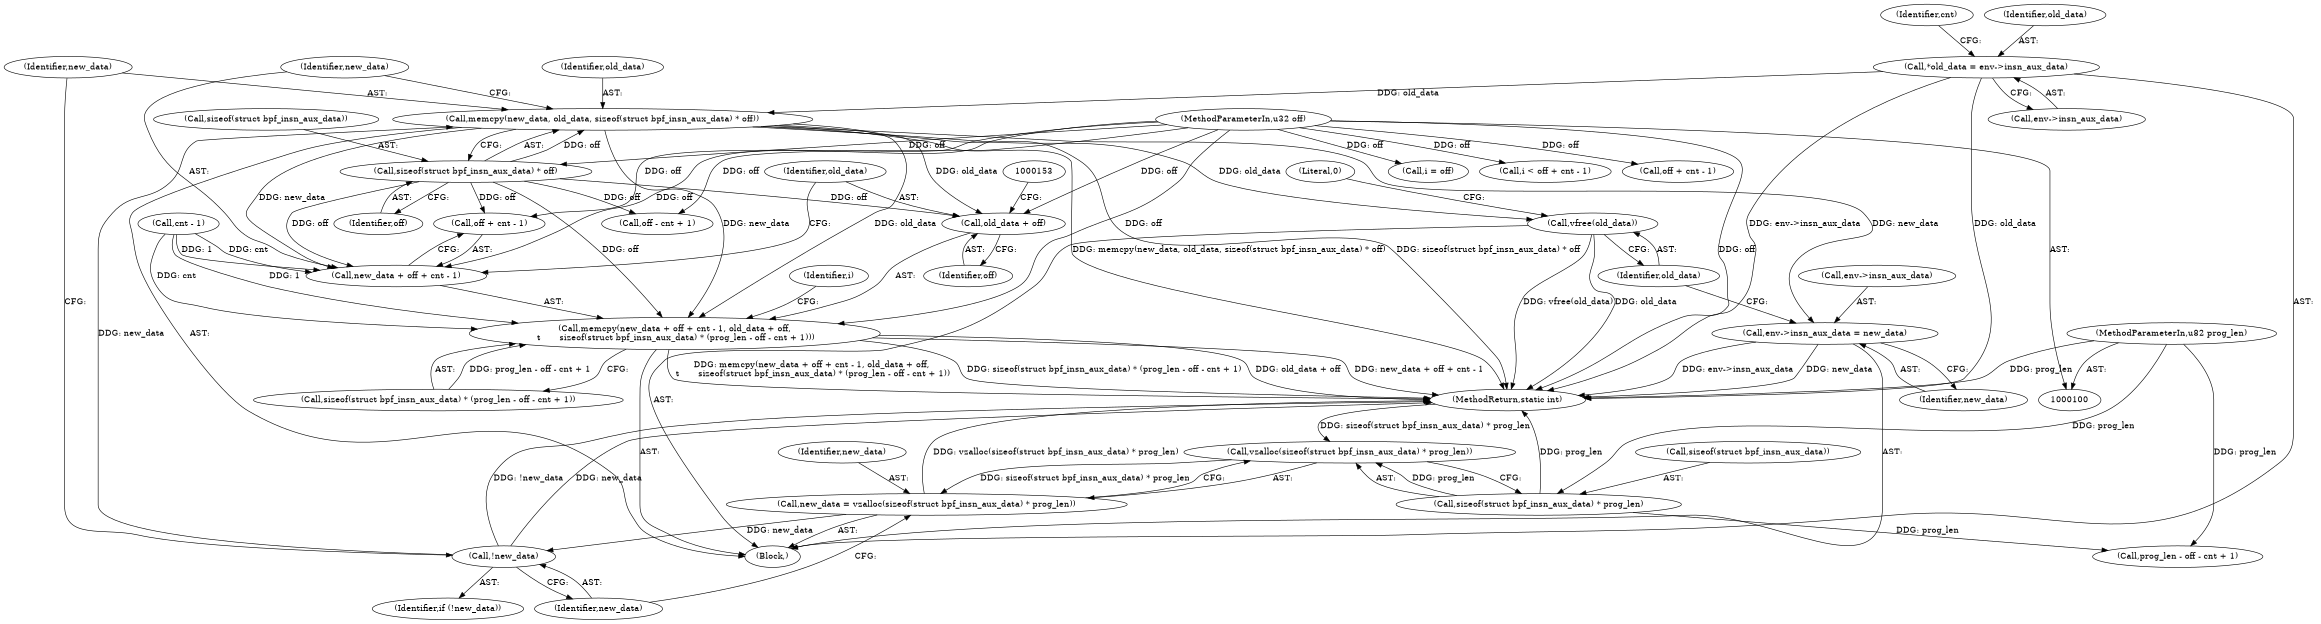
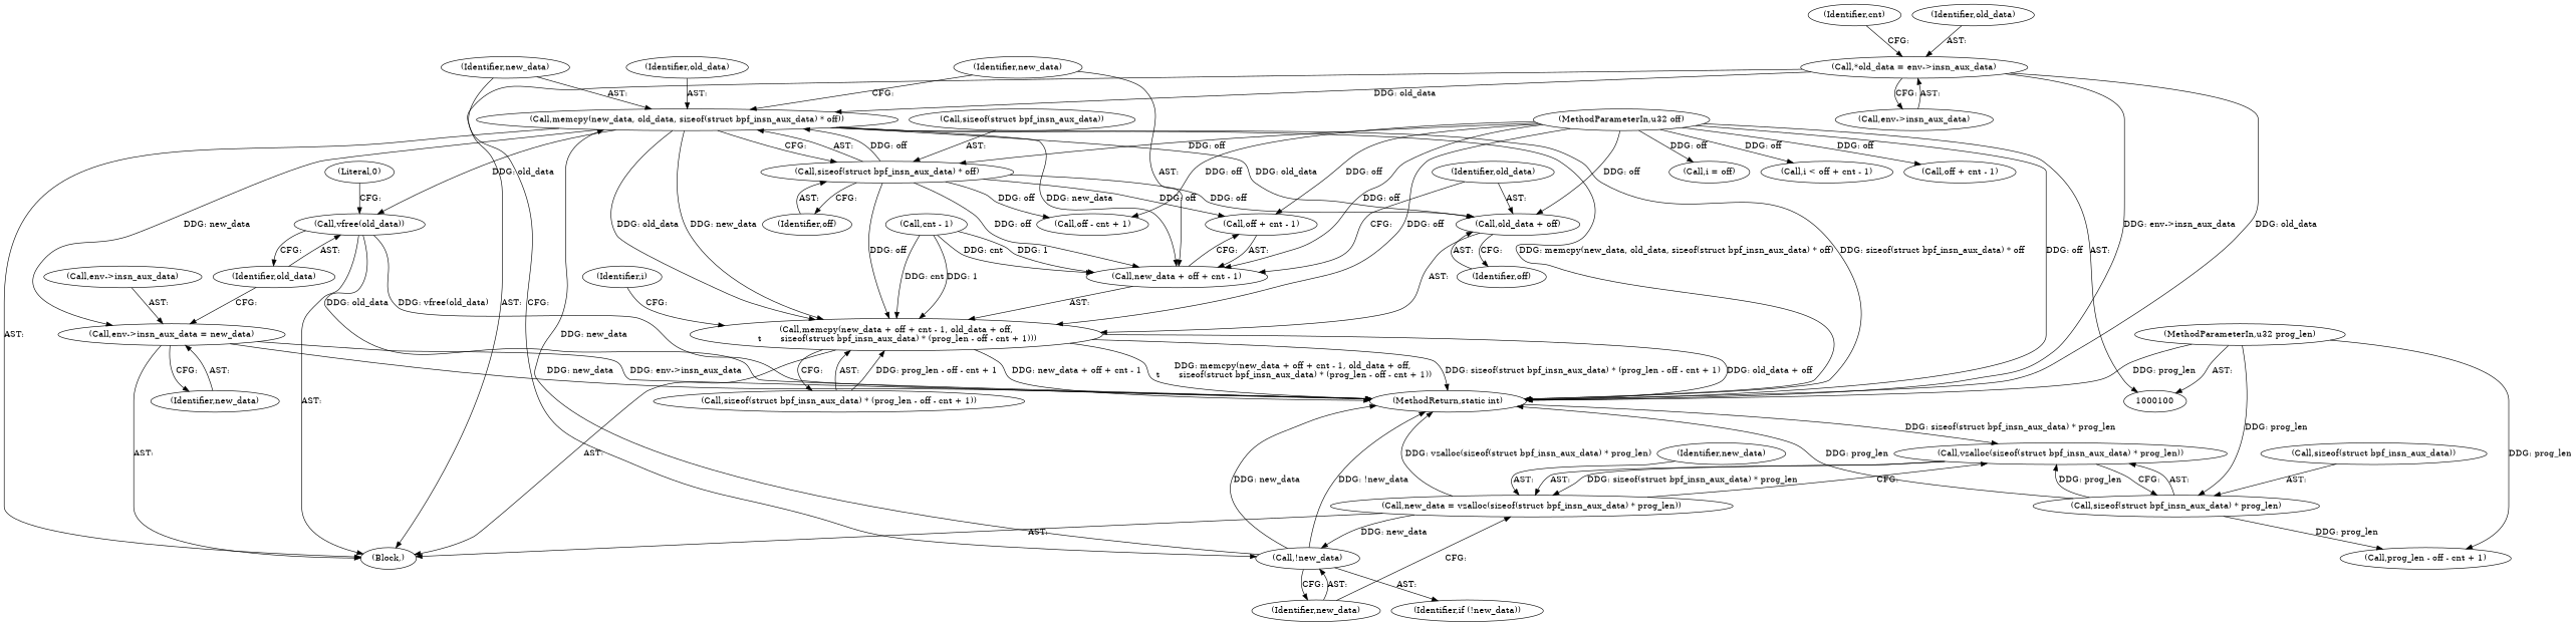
  digraph {
    n1 [label="(Call,memcpy(new_data, old_data, sizeof(struct bpf_insn_aux_data) * off))"]
    n2 [label="(Call,sizeof(struct bpf_insn_aux_data) * off)"]
    n3 [label="(Call,memcpy(new_data + off + cnt - 1, old_data + off,\n \t       sizeof(struct bpf_insn_aux_data) * (prog_len - off - cnt + 1)))"]
    n4 [label="(Call,new_data + off + cnt - 1)"]
    n5 [label="(Call,old_data + off)"]
    n6 [label="(Call,env->insn_aux_data = new_data)"]
    n7 [label="(Call,vfree(old_data))"]
    n8 [label="(Block,)"]
    n9 [label="(MethodReturn,static int)"]
    n10 [label="(Call,off - cnt + 1)"]
    n11 [label="(Identifier,off)"]
    n12 [label="(Call,off + cnt - 1)"]
    n13 [label="(Call,sizeof(struct bpf_insn_aux_data) * (prog_len - off - cnt + 1))"]
    n14 [label="(Identifier,off)"]
    n15 [label="(Identifier,new_data)"]
    n16 [label="(Identifier,old_data)"]
    n17 [label="(Call,vzalloc(sizeof(struct bpf_insn_aux_data) * prog_len))"]
    n18 [label="(Call,!new_data)"]
    n19 [label="(Identifier,new_data)"]
    n20 [label="(Identifier,if (!new_data))"]
    n21 [label="(Call,new_data = vzalloc(sizeof(struct bpf_insn_aux_data) * prog_len))"]
    n22 [label="(Call,sizeof(struct bpf_insn_aux_data) * prog_len)"]
    n23 [label="(Call,prog_len - off - cnt + 1)"]
-   n24 [label="(MethodParameterIn,u82 prog_len)"]
+   n24 [label="(MethodParameterIn,u32 prog_len)"]
    1000100
    n26 [label="(Call,*old_data = env->insn_aux_data)"]
    n27 [label="(Call,env->insn_aux_data)"]
    n28 [label="(MethodParameterIn,u32 off)"]
    n29 [label="(Call,i = off)"]
    n30 [label="(Call,i < off + cnt - 1)"]
    n31 [label="(Call,off + cnt - 1)"]
    n32 [label="(Identifier,new_data)"]
    n33 [label="(Identifier,i)"]
    n34 [label="(Identifier,old_data)"]
    n35 [label="(Identifier,new_data)"]
    n36 [label="(Call,cnt - 1)"]
    n37 [label="(Identifier,old_data)"]
    n38 [label="(Literal,0)"]
    n39 [label="(Identifier,cnt)"]
    n40 [label="(Call,sizeof(struct bpf_insn_aux_data))"]
    n41 [label="(Identifier,new_data)"]
    n42 [label="(Call,env->insn_aux_data)"]
    n43 [label="(Identifier,old_data)"]
    n44 [label="(Call,sizeof(struct bpf_insn_aux_data))"]
-   1000153
    n1 -> n2 [label="CFG: "]
    n1 -> n3 [label="DDG: new_data"]
    n1 -> n3 [label="DDG: old_data"]
    n1 -> n4 [label="DDG: new_data"]
    n1 -> n5 [label="DDG: old_data"]
    n1 -> n6 [label="DDG: new_data"]
    n1 -> n7 [label="DDG: old_data"]
    n1 -> n8 [label="AST: "]
    n1 -> n9 [label="DDG: memcpy(new_data, old_data, sizeof(struct bpf_insn_aux_data) * off)"]
    n1 -> n9 [label="DDG: sizeof(struct bpf_insn_aux_data) * off"]
    n2 -> n1 [label="AST: "]
    n2 -> n1 [label="DDG: off"]
    n2 -> n3 [label="DDG: off"]
    n2 -> n4 [label="DDG: off"]
    n2 -> n5 [label="DDG: off"]
    n2 -> n10 [label="DDG: off"]
    n2 -> n11 [label="CFG: "]
    n2 -> n12 [label="DDG: off"]
    n3 -> n8 [label="AST: "]
    n3 -> n9 [label="DDG: sizeof(struct bpf_insn_aux_data) * (prog_len - off - cnt + 1)"]
    n3 -> n9 [label="DDG: old_data + off"]
    n3 -> n9 [label="DDG: new_data + off + cnt - 1"]
    n3 -> n9 [label="DDG: memcpy(new_data + off + cnt - 1, old_data + off,\n \t       sizeof(struct bpf_insn_aux_data) * (prog_len - off - cnt + 1))"]
    n3 -> n13 [label="CFG: "]
    n4 -> n3 [label="AST: "]
    n4 -> n12 [label="CFG: "]
    n5 -> n3 [label="AST: "]
    n5 -> n14 [label="CFG: "]
    n6 -> n8 [label="AST: "]
    n6 -> n9 [label="DDG: env->insn_aux_data"]
    n6 -> n9 [label="DDG: new_data"]
    n6 -> n15 [label="CFG: "]
    n7 -> n8 [label="AST: "]
    n7 -> n9 [label="DDG: vfree(old_data)"]
    n7 -> n9 [label="DDG: old_data"]
    n7 -> n16 [label="CFG: "]
    n9 -> n17 [label="DDG: sizeof(struct bpf_insn_aux_data) * prog_len"]
    n11 -> n2 [label="AST: "]
    n12 -> n4 [label="AST: "]
    n13 -> n3 [label="AST: "]
    n13 -> n3 [label="DDG: prog_len - off - cnt + 1"]
    n14 -> n5 [label="AST: "]
    n15 -> n6 [label="AST: "]
    n16 -> n6 [label="CFG: "]
    n16 -> n7 [label="AST: "]
    n17 -> n21 [label="AST: "]
    n17 -> n21 [label="DDG: sizeof(struct bpf_insn_aux_data) * prog_len"]
    n17 -> n22 [label="CFG: "]
    n18 -> n1 [label="DDG: new_data"]
    n18 -> n9 [label="DDG: new_data"]
    n18 -> n9 [label="DDG: !new_data"]
    n18 -> n19 [label="CFG: "]
    n18 -> n20 [label="AST: "]
    n19 -> n18 [label="AST: "]
    n19 -> n21 [label="CFG: "]
    n21 -> n8 [label="AST: "]
    n21 -> n9 [label="DDG: vzalloc(sizeof(struct bpf_insn_aux_data) * prog_len)"]
    n21 -> n17 [label="CFG: "]
    n21 -> n18 [label="DDG: new_data"]
    n22 -> n9 [label="DDG: prog_len"]
    n22 -> n17 [label="AST: "]
    n22 -> n17 [label="DDG: prog_len"]
    n22 -> n23 [label="DDG: prog_len"]
    n24 -> n9 [label="DDG: prog_len"]
    n24 -> n22 [label="DDG: prog_len"]
    n24 -> n23 [label="DDG: prog_len"]
    n24 -> 1000100 [label="AST: "]
    n26 -> n1 [label="DDG: old_data"]
    n26 -> n8 [label="AST: "]
    n26 -> n9 [label="DDG: env->insn_aux_data"]
    n26 -> n9 [label="DDG: old_data"]
    n26 -> n27 [label="CFG: "]
    n27 -> n26 [label="AST: "]
    n28 -> n2 [label="DDG: off"]
    n28 -> n3 [label="DDG: off"]
    n28 -> n4 [label="DDG: off"]
    n28 -> n5 [label="DDG: off"]
    n28 -> n9 [label="DDG: off"]
    n28 -> n10 [label="DDG: off"]
    n28 -> n12 [label="DDG: off"]
    n28 -> 1000100 [label="AST: "]
    n28 -> n29 [label="DDG: off"]
    n28 -> n30 [label="DDG: off"]
    n28 -> n31 [label="DDG: off"]
    n32 -> n1 [label="CFG: "]
    n32 -> n4 [label="AST: "]
    n33 -> n3 [label="CFG: "]
    n34 -> n1 [label="AST: "]
    n35 -> n1 [label="AST: "]
    n35 -> n18 [label="CFG: "]
    n36 -> n3 [label="DDG: cnt"]
    n36 -> n3 [label="DDG: 1"]
    n36 -> n4 [label="DDG: cnt"]
    n36 -> n4 [label="DDG: 1"]
    n37 -> n4 [label="CFG: "]
    n37 -> n5 [label="AST: "]
    n38 -> n7 [label="CFG: "]
    n39 -> n26 [label="CFG: "]
    n40 -> n2 [label="AST: "]
    n41 -> n21 [label="AST: "]
    n42 -> n6 [label="AST: "]
    n43 -> n26 [label="AST: "]
    n44 -> n22 [label="AST: "]
-   1000153 -> n5 [label="CFG: "]
  }
